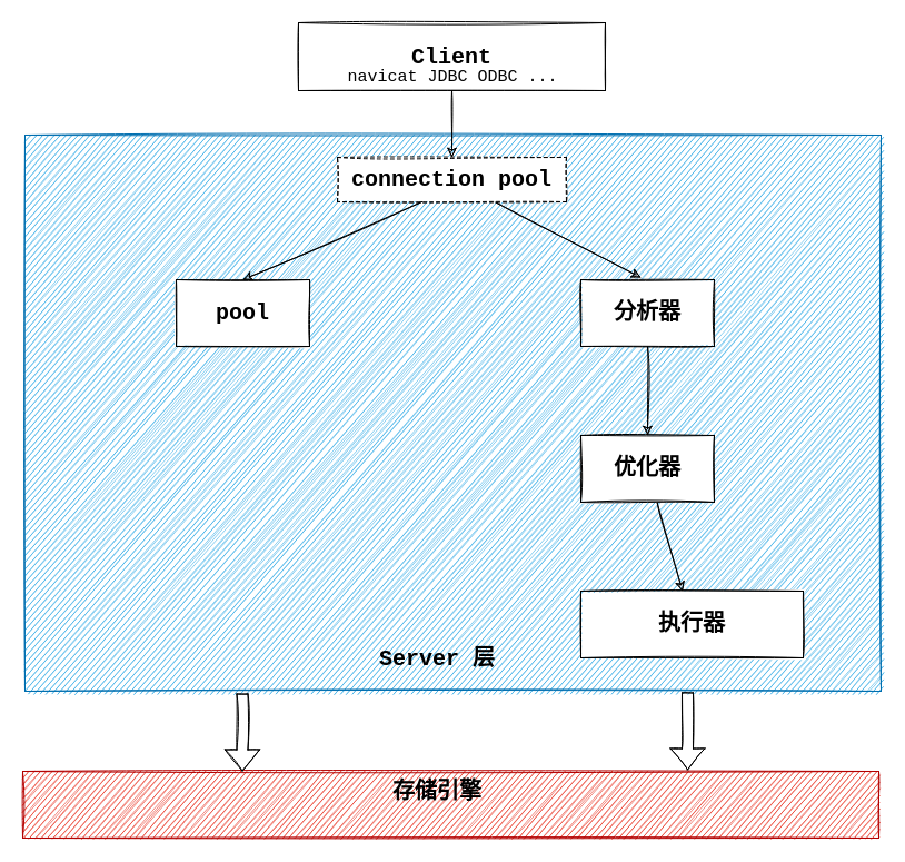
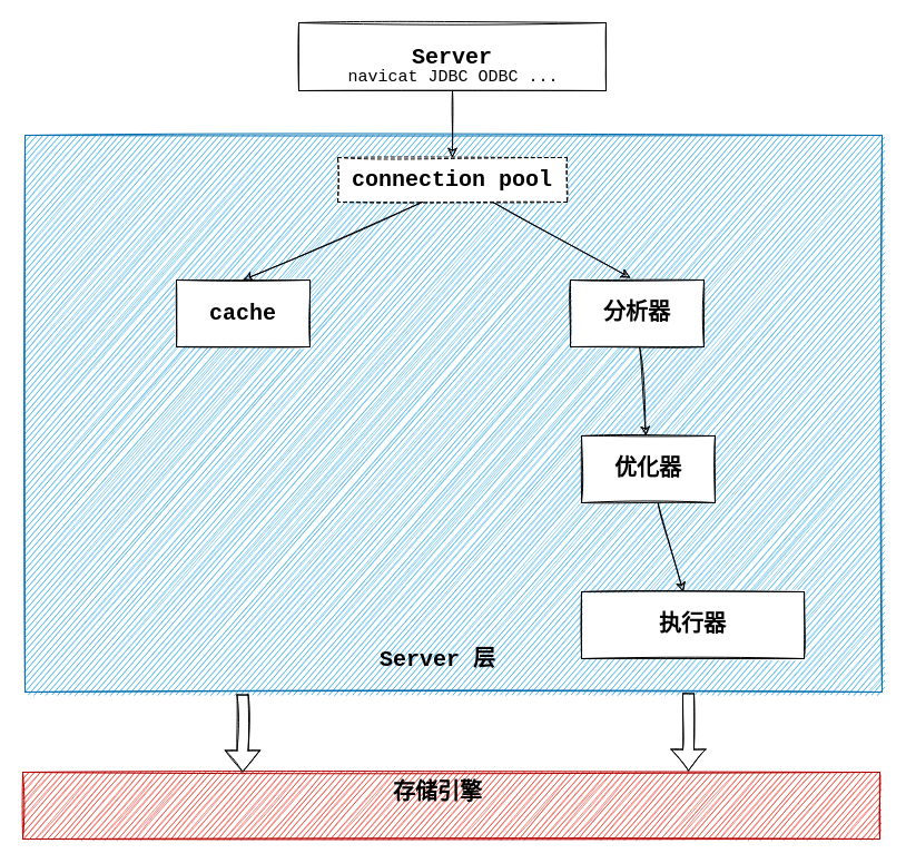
  <mxCell id="0" />
  <mxCell id="1" parent="0" />
  <mxCell id="2" value="" style="whiteSpace=wrap;html=1;shadow=0;glass=0;labelBackgroundColor=none;fillWeight=-1;jiggle=1;curveFitting=4.95;fontFamily=Courier New;fontSize=15;fillColor=#1ba1e2;strokeColor=#006EAF;fontColor=#ffffff;sketch=1;" parent="1" vertex="1"><mxGeometry x="22" y="121" width="770" height="500" as="geometry" /></mxCell>
  <mxCell id="3" style="edgeStyle=orthogonalEdgeStyle;orthogonalLoop=1;jettySize=auto;html=1;fontFamily=Courier New;fontSize=20;sketch=1;" parent="1" source="4" target="6" edge="1"><mxGeometry relative="1" as="geometry" /></mxCell>
- <mxCell id="4" value="Client" style="whiteSpace=wrap;html=1;gradientDirection=south;glass=0;shadow=0;fontStyle=1;fontSize=20;fontFamily=Courier New;labelBackgroundColor=none;labelBorderColor=none;noLabel=0;portConstraintRotation=0;snapToPoint=0;fixDash=0;autosize=0;resizeWidth=0;resizeHeight=0;curveFitting=4.95;sketch=1;" parent="1" vertex="1"><mxGeometry x="268" y="20" width="276" height="61" as="geometry" /></mxCell>
+ <mxCell id="4" value="Server" style="whiteSpace=wrap;html=1;gradientDirection=south;glass=0;shadow=0;fontStyle=1;fontSize=20;fontFamily=Courier New;labelBackgroundColor=none;labelBorderColor=none;noLabel=0;portConstraintRotation=0;snapToPoint=0;fixDash=0;autosize=0;resizeWidth=0;resizeHeight=0;curveFitting=4.95;sketch=1;" parent="1" vertex="1"><mxGeometry x="268" y="20" width="276" height="61" as="geometry" /></mxCell>
  <mxCell id="5" value="" style="edgeStyle=none;orthogonalLoop=1;jettySize=auto;html=1;labelBackgroundColor=#ffffff;fontFamily=Courier New;fontSize=15;entryX=0.45;entryY=-0.033;entryDx=0;entryDy=0;entryPerimeter=0;sketch=1;" parent="1" source="6" target="11" edge="1"><mxGeometry relative="1" as="geometry" /></mxCell>
  <mxCell id="6" value="&lt;span&gt;connection pool&lt;/span&gt;" style="whiteSpace=wrap;html=1;shadow=0;fontFamily=Courier New;fontSize=20;fontStyle=1;gradientDirection=south;glass=0;curveFitting=4.95;sketch=1;dashed=1;" parent="1" vertex="1"><mxGeometry x="303" y="141" width="206" height="40" as="geometry" /></mxCell>
  <mxCell id="7" value="navicat JDBC ODBC ..." style="text;html=1;strokeColor=none;fillColor=none;align=center;verticalAlign=middle;whiteSpace=wrap;shadow=0;glass=0;labelBackgroundColor=none;fillWeight=-1;jiggle=1;curveFitting=4.95;fontFamily=Courier New;fontSize=15;sketch=1;" parent="1" vertex="1"><mxGeometry x="292" y="59" width="230" height="20" as="geometry" /></mxCell>
- <mxCell id="8" value="pool" style="whiteSpace=wrap;html=1;shadow=0;fontFamily=Courier New;fontSize=20;fontStyle=1;gradientDirection=south;glass=0;curveFitting=4.95;sketch=1;" parent="1" vertex="1"><mxGeometry x="158" y="251" width="120" height="60" as="geometry" /></mxCell>
+ <mxCell id="8" value="cache" style="whiteSpace=wrap;html=1;shadow=0;fontFamily=Courier New;fontSize=20;fontStyle=1;gradientDirection=south;glass=0;curveFitting=4.95;sketch=1;" parent="1" vertex="1"><mxGeometry x="158" y="251" width="120" height="60" as="geometry" /></mxCell>
  <mxCell id="9" value="" style="orthogonalLoop=1;jettySize=auto;fontFamily=Courier New;fontSize=15;labelBackgroundColor=#ffffff;html=1;entryX=0.5;entryY=0;entryDx=0;entryDy=0;exitX=0.369;exitY=1;exitDx=0;exitDy=0;exitPerimeter=0;sketch=1;" parent="1" source="6" target="8" edge="1"><mxGeometry relative="1" as="geometry" /></mxCell>
  <mxCell id="10" value="" style="edgeStyle=none;orthogonalLoop=1;jettySize=auto;html=1;labelBackgroundColor=#ffffff;fontFamily=Courier New;fontSize=15;sketch=1;" parent="1" source="11" target="13" edge="1"><mxGeometry relative="1" as="geometry" /></mxCell>
- <mxCell id="11" value="分析器" style="whiteSpace=wrap;html=1;shadow=0;fontFamily=Courier New;fontSize=20;fontStyle=1;gradientDirection=south;glass=0;curveFitting=4.95;sketch=1;" parent="1" vertex="1"><mxGeometry x="522" y="251" width="120" height="60" as="geometry" /></mxCell>
+ <mxCell id="11" value="分析器" style="whiteSpace=wrap;html=1;shadow=0;fontFamily=Courier New;fontSize=20;fontStyle=1;gradientDirection=south;glass=0;curveFitting=4.95;sketch=1;" parent="1" vertex="1"><mxGeometry x="512" y="251" width="120" height="60" as="geometry" /></mxCell>
  <mxCell id="12" value="" style="edgeStyle=none;orthogonalLoop=1;jettySize=auto;html=1;labelBackgroundColor=#ffffff;fontFamily=Courier New;fontSize=15;sketch=1;" parent="1" source="13" target="14" edge="1"><mxGeometry relative="1" as="geometry" /></mxCell>
  <mxCell id="13" value="优化器" style="whiteSpace=wrap;html=1;shadow=0;fontFamily=Courier New;fontSize=20;fontStyle=1;gradientDirection=south;glass=0;curveFitting=4.95;sketch=1;" parent="1" vertex="1"><mxGeometry x="522" y="391" width="120" height="60" as="geometry" /></mxCell>
  <mxCell id="14" value="执行器" style="whiteSpace=wrap;html=1;shadow=0;fontFamily=Courier New;fontSize=20;fontStyle=1;gradientDirection=south;glass=0;curveFitting=4.95;sketch=1;" parent="1" vertex="1"><mxGeometry x="522" y="531" width="200" height="60" as="geometry" /></mxCell>
  <mxCell id="15" value="Server 层" style="text;html=1;strokeColor=none;fillColor=none;align=center;verticalAlign=middle;whiteSpace=wrap;shadow=0;glass=0;labelBackgroundColor=none;fillWeight=-1;jiggle=1;curveFitting=4.95;fontFamily=Courier New;fontSize=20;fontStyle=1;sketch=1;" parent="1" vertex="1"><mxGeometry x="318" y="591" width="150" as="geometry" /></mxCell>
  <mxCell id="16" value="" style="whiteSpace=wrap;html=1;shadow=0;glass=0;labelBackgroundColor=none;fillWeight=-1;jiggle=1;curveFitting=4.95;fontFamily=Courier New;fontSize=20;fillColor=#e51400;strokeColor=#B20000;fontColor=#ffffff;sketch=1;" parent="1" vertex="1"><mxGeometry x="20" y="693" width="770" height="60" as="geometry" /></mxCell>
  <mxCell id="17" value="" style="shape=flexArrow;endArrow=classic;html=1;labelBackgroundColor=#ffffff;fontFamily=Courier New;fontSize=20;sketch=1;" parent="1" edge="1"><mxGeometry width="50" height="50" relative="1" as="geometry"><mxPoint x="217.5" y="623" as="sourcePoint" /><mxPoint x="217.5" y="693" as="targetPoint" /></mxGeometry></mxCell>
  <mxCell id="18" value="" style="shape=flexArrow;endArrow=classic;html=1;labelBackgroundColor=#ffffff;fontFamily=Courier New;fontSize=20;sketch=1;" parent="1" edge="1"><mxGeometry width="50" height="50" relative="1" as="geometry"><mxPoint x="618" y="622" as="sourcePoint" /><mxPoint x="618" y="692" as="targetPoint" /></mxGeometry></mxCell>
  <mxCell id="19" value="存储引擎" style="text;html=1;strokeColor=none;fillColor=none;align=center;verticalAlign=middle;whiteSpace=wrap;shadow=0;glass=0;labelBackgroundColor=none;fillWeight=-1;jiggle=1;curveFitting=4.95;fontFamily=Courier New;fontSize=20;fontStyle=1;sketch=1;" parent="1" vertex="1"><mxGeometry x="318" y="711" width="150" as="geometry" /></mxCell>
